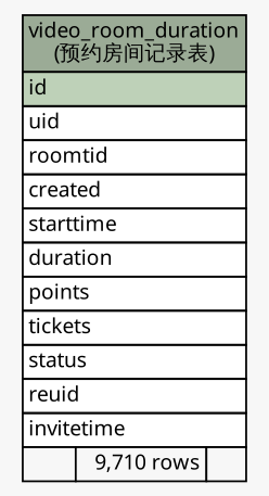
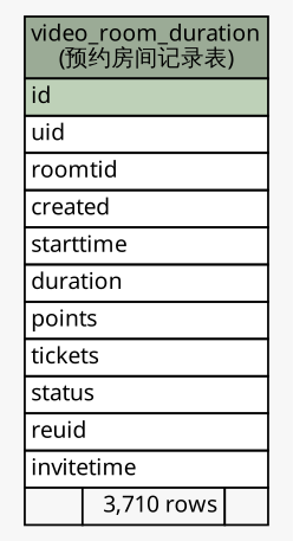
  digraph {
    bgcolor="#f7f7f7"
    fontname="Noto Sans"
    fontsize=11
    nodesep=0.18
    rankdir=RL
    ranksep=0.46
-   n1 [fontname="Noto Sans" fontsize=11 label=<     <TABLE BORDER="0" CELLBORDER="1" CELLSPACING="0" BGCOLOR="#ffffff">       <TR><TD COLSPAN="3" BGCOLOR="#9bab96" ALIGN="CENTER">video_room_duration<br/>(预约房间记录表)</TD></TR>       <TR><TD PORT="id" COLSPAN="3" BGCOLOR="#bed1b8" ALIGN="LEFT">id</TD></TR>       <TR><TD PORT="uid" COLSPAN="3" ALIGN="LEFT">uid</TD></TR>       <TR><TD PORT="roomtid" COLSPAN="3" ALIGN="LEFT">roomtid</TD></TR>       <TR><TD PORT="created" COLSPAN="3" ALIGN="LEFT">created</TD></TR>       <TR><TD PORT="starttime" COLSPAN="3" ALIGN="LEFT">starttime</TD></TR>       <TR><TD PORT="duration" COLSPAN="3" ALIGN="LEFT">duration</TD></TR>       <TR><TD PORT="points" COLSPAN="3" ALIGN="LEFT">points</TD></TR>       <TR><TD PORT="tickets" COLSPAN="3" ALIGN="LEFT">tickets</TD></TR>       <TR><TD PORT="status" COLSPAN="3" ALIGN="LEFT">status</TD></TR>       <TR><TD PORT="reuid" COLSPAN="3" ALIGN="LEFT">reuid</TD></TR>       <TR><TD PORT="invitetime" COLSPAN="3" ALIGN="LEFT">invitetime</TD></TR>       <TR><TD ALIGN="LEFT" BGCOLOR="#f7f7f7">  </TD><TD ALIGN="RIGHT" BGCOLOR="#f7f7f7">9,710 rows</TD><TD ALIGN="RIGHT" BGCOLOR="#f7f7f7">  </TD></TR>     </TABLE>> shape=plaintext]
+   n1 [fontname="Noto Sans" fontsize=11 label=<     <TABLE BORDER="0" CELLBORDER="1" CELLSPACING="0" BGCOLOR="#ffffff">       <TR><TD COLSPAN="3" BGCOLOR="#9bab96" ALIGN="CENTER">video_room_duration<br/>(预约房间记录表)</TD></TR>       <TR><TD PORT="id" COLSPAN="3" BGCOLOR="#bed1b8" ALIGN="LEFT">id</TD></TR>       <TR><TD PORT="uid" COLSPAN="3" ALIGN="LEFT">uid</TD></TR>       <TR><TD PORT="roomtid" COLSPAN="3" ALIGN="LEFT">roomtid</TD></TR>       <TR><TD PORT="created" COLSPAN="3" ALIGN="LEFT">created</TD></TR>       <TR><TD PORT="starttime" COLSPAN="3" ALIGN="LEFT">starttime</TD></TR>       <TR><TD PORT="duration" COLSPAN="3" ALIGN="LEFT">duration</TD></TR>       <TR><TD PORT="points" COLSPAN="3" ALIGN="LEFT">points</TD></TR>       <TR><TD PORT="tickets" COLSPAN="3" ALIGN="LEFT">tickets</TD></TR>       <TR><TD PORT="status" COLSPAN="3" ALIGN="LEFT">status</TD></TR>       <TR><TD PORT="reuid" COLSPAN="3" ALIGN="LEFT">reuid</TD></TR>       <TR><TD PORT="invitetime" COLSPAN="3" ALIGN="LEFT">invitetime</TD></TR>       <TR><TD ALIGN="LEFT" BGCOLOR="#f7f7f7">  </TD><TD ALIGN="RIGHT" BGCOLOR="#f7f7f7">3,710 rows</TD><TD ALIGN="RIGHT" BGCOLOR="#f7f7f7">  </TD></TR>     </TABLE>> shape=plaintext]
  }
